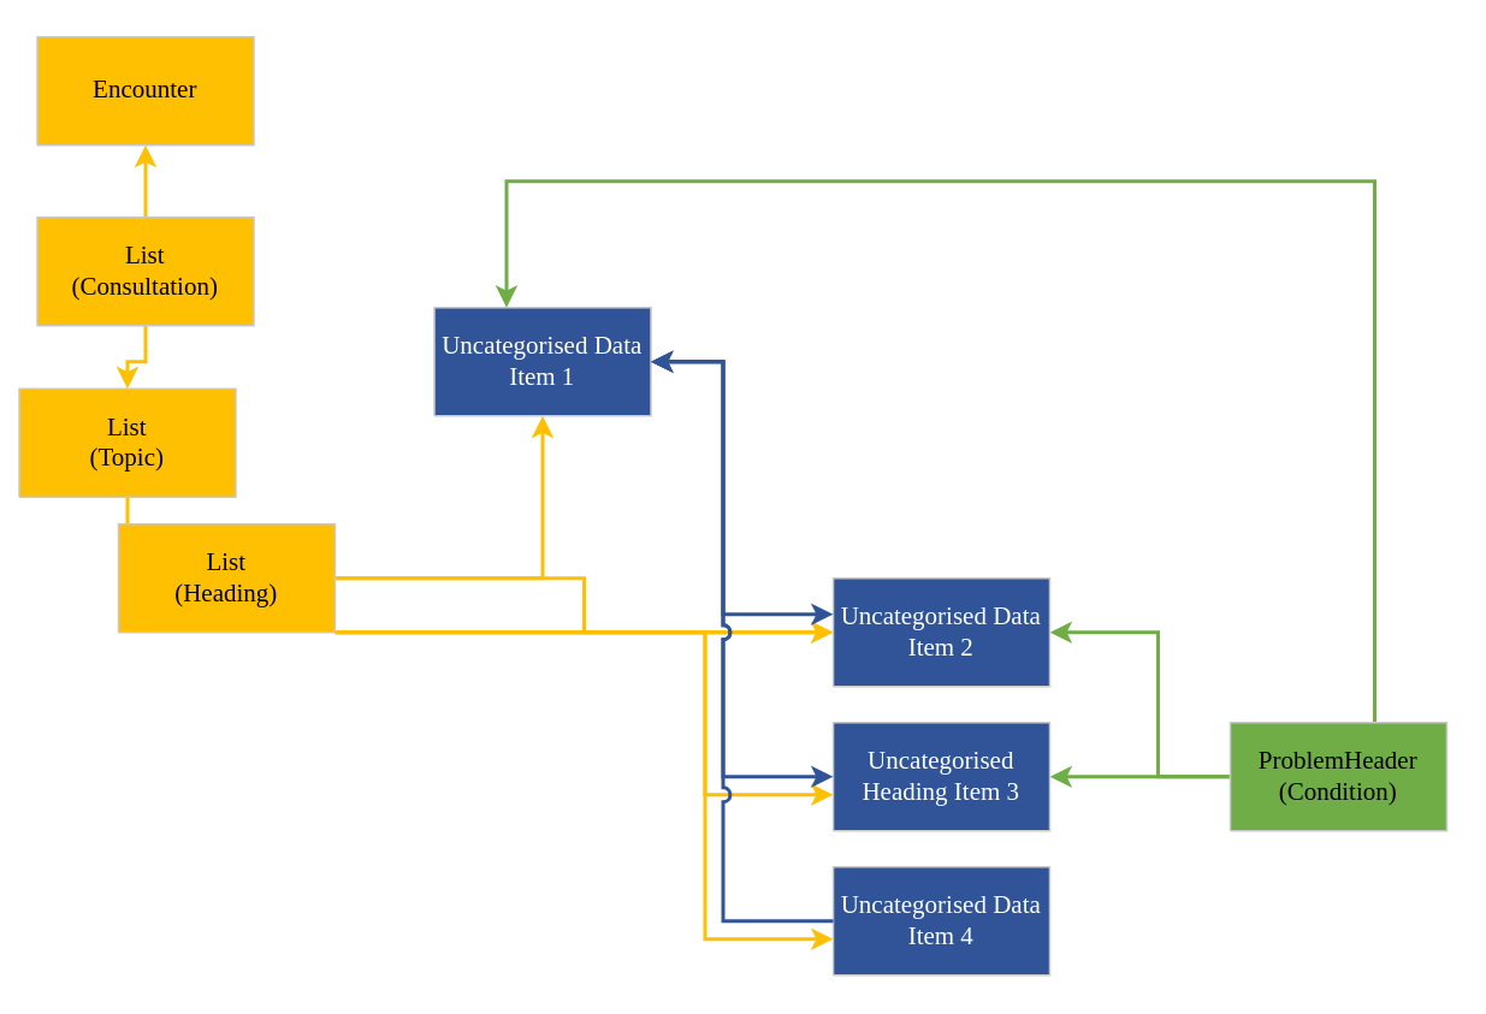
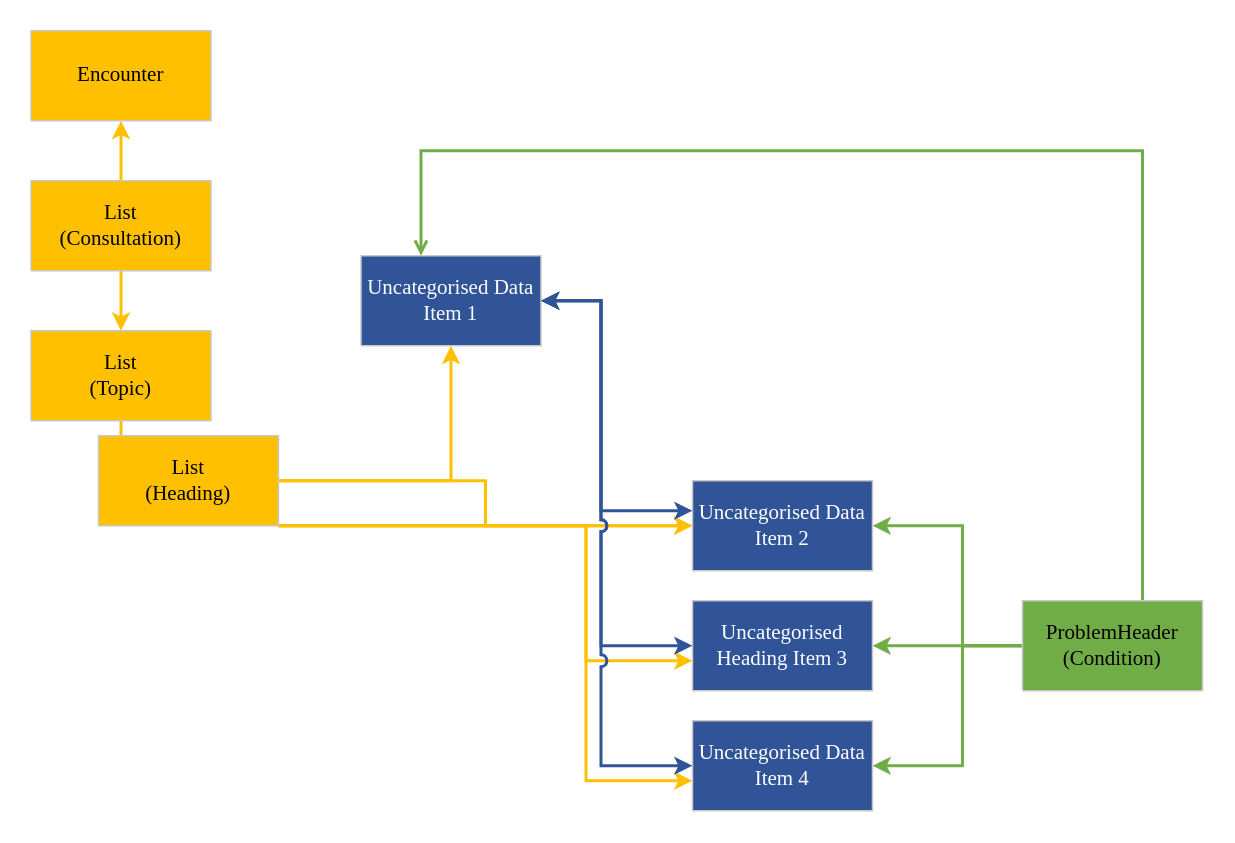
  <mxCell id="0" />
  <mxCell id="1" parent="0" />
  <mxCell id="2" value="&lt;font style=&quot;font-size:14px;font-family:Calibri;color:#feffff;direction:ltr;letter-spacing:0px;line-height:120%;opacity:1&quot;&gt;Uncategorised Data Item 1&lt;br/&gt;&lt;/font&gt;" style="verticalAlign=middle;align=center;vsdxID=1041;fillColor=#305497;gradientColor=none;shape=stencil(nZBLDoAgDERP0z3SIyjew0SURgSD+Lu9kMZoXLhwN9O+tukAlrNpJg1SzDH4QW/URgNYgZTkjA4UkwJUgGXng+6DX1zLfmoymdXo17xh5zmRJ6Q42BWCfc2oJfdAr+Yv+AP9Cb7OJ3H/2JG1HNGz/84klThPVCc=);strokeColor=#c8c8c8;spacingTop=-1;spacingBottom=-1;spacingLeft=-1;spacingRight=-1;labelBackgroundColor=none;rounded=0;html=1;whiteSpace=wrap;" parent="1" vertex="1"><mxGeometry x="240" y="170" width="120" height="60" as="geometry" /></mxCell>
- <mxCell id="3" style="edgeStyle=orthogonalEdgeStyle;rounded=0;orthogonalLoop=1;jettySize=auto;html=1;fontColor=#000000;strokeColor=#70AD47;strokeWidth=2;" parent="1" source="7" target="2" edge="1"><mxGeometry relative="1" as="geometry"><Array as="points"><mxPoint x="761" y="100" /><mxPoint x="280" y="100" /></Array></mxGeometry></mxCell>
+ <mxCell id="3" style="edgeStyle=orthogonalEdgeStyle;rounded=0;orthogonalLoop=1;jettySize=auto;html=1;fontColor=#000000;strokeColor=#70AD47;strokeWidth=2;endArrow=open;" parent="1" source="7" target="2" edge="1"><mxGeometry relative="1" as="geometry"><Array as="points"><mxPoint x="761" y="100" /><mxPoint x="280" y="100" /></Array></mxGeometry></mxCell>
  <mxCell id="4" style="edgeStyle=orthogonalEdgeStyle;rounded=0;orthogonalLoop=1;jettySize=auto;html=1;fontColor=#000000;strokeColor=#70AD47;strokeWidth=2;" parent="1" source="7" target="8" edge="1"><mxGeometry relative="1" as="geometry"><Array as="points"><mxPoint x="641" y="430" /><mxPoint x="641" y="350" /></Array></mxGeometry></mxCell>
  <mxCell id="5" style="edgeStyle=orthogonalEdgeStyle;rounded=0;orthogonalLoop=1;jettySize=auto;html=1;fontColor=#000000;strokeColor=#70AD47;strokeWidth=2;" parent="1" source="7" target="9" edge="1"><mxGeometry relative="1" as="geometry" /></mxCell>
+ <mxCell id="6" style="edgeStyle=orthogonalEdgeStyle;rounded=0;orthogonalLoop=1;jettySize=auto;html=1;fontColor=#000000;strokeColor=#70AD47;strokeWidth=2;" parent="1" source="7" target="10" edge="1"><mxGeometry relative="1" as="geometry"><Array as="points"><mxPoint x="641" y="430" /><mxPoint x="641" y="510" /></Array></mxGeometry></mxCell>
  <mxCell id="7" value="&lt;font style=&quot;font-size: 14px ; font-family: &amp;#34;calibri&amp;#34; ; direction: ltr ; letter-spacing: 0px ; line-height: 120% ; opacity: 1&quot;&gt;ProblemHeader (Condition)&lt;br&gt;&lt;/font&gt;" style="verticalAlign=middle;align=center;vsdxID=1056;fillColor=#70ad47;gradientColor=none;shape=stencil(nZBLDoAgDERP0z3SIyjew0SURgSD+Lu9kMZoXLhwN9O+tukAlrNpJg1SzDH4QW/URgNYgZTkjA4UkwJUgGXng+6DX1zLfmoymdXo17xh5zmRJ6Q42BWCfc2oJfdAr+Yv+AP9Cb7OJ3H/2JG1HNGz/84klThPVCc=);strokeColor=#c8c8c8;spacingTop=-1;spacingBottom=-1;spacingLeft=-1;spacingRight=-1;labelBackgroundColor=none;rounded=0;html=1;whiteSpace=wrap;" parent="1" vertex="1"><mxGeometry x="681" y="400" width="120" height="60" as="geometry" /></mxCell>
  <mxCell id="8" value="&lt;font style=&quot;font-size: 14px ; font-family: &amp;#34;calibri&amp;#34; ; color: #feffff ; direction: ltr ; letter-spacing: 0px ; line-height: 120% ; opacity: 1&quot;&gt;Uncategorised&amp;nbsp;Data Item 2&lt;br&gt;&lt;/font&gt;" style="verticalAlign=middle;align=center;vsdxID=1089;fillColor=#305497;gradientColor=none;shape=stencil(nZBLDoAgDERP0z3SIyjew0SURgSD+Lu9kMZoXLhwN9O+tukAlrNpJg1SzDH4QW/URgNYgZTkjA4UkwJUgGXng+6DX1zLfmoymdXo17xh5zmRJ6Q42BWCfc2oJfdAr+Yv+AP9Cb7OJ3H/2JG1HNGz/84klThPVCc=);strokeColor=#c8c8c8;spacingTop=-1;spacingBottom=-1;spacingLeft=-1;spacingRight=-1;labelBackgroundColor=none;rounded=0;html=1;whiteSpace=wrap;" parent="1" vertex="1"><mxGeometry x="461" y="320" width="120" height="60" as="geometry" /></mxCell>
  <mxCell id="9" value="&lt;font style=&quot;font-size:14px;font-family:Calibri;color:#feffff;direction:ltr;letter-spacing:0px;line-height:120%;opacity:1&quot;&gt;Uncategorised Heading Item 3&lt;br/&gt;&lt;/font&gt;" style="verticalAlign=middle;align=center;vsdxID=1090;fillColor=#305497;gradientColor=none;shape=stencil(nZBLDoAgDERP0z3SIyjew0SURgSD+Lu9kMZoXLhwN9O+tukAlrNpJg1SzDH4QW/URgNYgZTkjA4UkwJUgGXng+6DX1zLfmoymdXo17xh5zmRJ6Q42BWCfc2oJfdAr+Yv+AP9Cb7OJ3H/2JG1HNGz/84klThPVCc=);strokeColor=#c8c8c8;spacingTop=-1;spacingBottom=-1;spacingLeft=-1;spacingRight=-1;labelBackgroundColor=none;rounded=0;html=1;whiteSpace=wrap;" parent="1" vertex="1"><mxGeometry x="461" y="400" width="120" height="60" as="geometry" /></mxCell>
  <mxCell id="10" value="&lt;font style=&quot;font-size:14px;font-family:Calibri;color:#feffff;direction:ltr;letter-spacing:0px;line-height:120%;opacity:1&quot;&gt;Uncategorised Data Item 4&lt;br/&gt;&lt;/font&gt;" style="verticalAlign=middle;align=center;vsdxID=1091;fillColor=#305497;gradientColor=none;shape=stencil(nZBLDoAgDERP0z3SIyjew0SURgSD+Lu9kMZoXLhwN9O+tukAlrNpJg1SzDH4QW/URgNYgZTkjA4UkwJUgGXng+6DX1zLfmoymdXo17xh5zmRJ6Q42BWCfc2oJfdAr+Yv+AP9Cb7OJ3H/2JG1HNGz/84klThPVCc=);strokeColor=#c8c8c8;spacingTop=-1;spacingBottom=-1;spacingLeft=-1;spacingRight=-1;labelBackgroundColor=none;rounded=0;html=1;whiteSpace=wrap;" parent="1" vertex="1"><mxGeometry x="461" y="480" width="120" height="60" as="geometry" /></mxCell>
  <mxCell id="11" value="" style="edgeStyle=orthogonalEdgeStyle;rounded=0;orthogonalLoop=1;jettySize=auto;html=1;fontColor=#000000;strokeColor=#FEC000;strokeWidth=2;" parent="1" source="12" target="22" edge="1"><mxGeometry relative="1" as="geometry" /></mxCell>
- <mxCell id="12" value="&lt;font style=&quot;font-size: 14px ; font-family: &amp;#34;calibri&amp;#34; ; direction: ltr ; letter-spacing: 0px ; line-height: 120% ; opacity: 1&quot;&gt;List&lt;br&gt;(Topic)&lt;br&gt;&lt;/font&gt;" style="verticalAlign=middle;align=center;vsdxID=1101;fillColor=#fec000;gradientColor=none;shape=stencil(nZBLDoAgDERP0z3SIyjew0SURgSD+Lu9kMZoXLhwN9O+tukAlrNpJg1SzDH4QW/URgNYgZTkjA4UkwJUgGXng+6DX1zLfmoymdXo17xh5zmRJ6Q42BWCfc2oJfdAr+Yv+AP9Cb7OJ3H/2JG1HNGz/84klThPVCc=);strokeColor=#c8c8c8;spacingTop=-1;spacingBottom=-1;spacingLeft=-1;spacingRight=-1;labelBackgroundColor=none;rounded=0;html=1;whiteSpace=wrap;" parent="1" vertex="1"><mxGeometry x="10" y="215" width="120" height="60" as="geometry" /></mxCell>
+ <mxCell id="12" value="&lt;font style=&quot;font-size: 14px ; font-family: &amp;#34;calibri&amp;#34; ; direction: ltr ; letter-spacing: 0px ; line-height: 120% ; opacity: 1&quot;&gt;List&lt;br&gt;(Topic)&lt;br&gt;&lt;/font&gt;" style="verticalAlign=middle;align=center;vsdxID=1101;fillColor=#fec000;gradientColor=none;shape=stencil(nZBLDoAgDERP0z3SIyjew0SURgSD+Lu9kMZoXLhwN9O+tukAlrNpJg1SzDH4QW/URgNYgZTkjA4UkwJUgGXng+6DX1zLfmoymdXo17xh5zmRJ6Q42BWCfc2oJfdAr+Yv+AP9Cb7OJ3H/2JG1HNGz/84klThPVCc=);strokeColor=#c8c8c8;spacingTop=-1;spacingBottom=-1;spacingLeft=-1;spacingRight=-1;labelBackgroundColor=none;rounded=0;html=1;whiteSpace=wrap;" parent="1" vertex="1"><mxGeometry x="20" y="220" width="120" height="60" as="geometry" /></mxCell>
  <mxCell id="13" value="&lt;font style=&quot;font-size: 14px ; font-family: &amp;#34;calibri&amp;#34; ; direction: ltr ; letter-spacing: 0px ; line-height: 120% ; opacity: 1&quot;&gt;Encounter&lt;br&gt;&lt;/font&gt;" style="verticalAlign=middle;align=center;vsdxID=1102;fillColor=#fec000;gradientColor=none;shape=stencil(nZBLDoAgDERP0z3SIyjew0SURgSD+Lu9kMZoXLhwN9O+tukAlrNpJg1SzDH4QW/URgNYgZTkjA4UkwJUgGXng+6DX1zLfmoymdXo17xh5zmRJ6Q42BWCfc2oJfdAr+Yv+AP9Cb7OJ3H/2JG1HNGz/84klThPVCc=);strokeColor=#c8c8c8;spacingTop=-1;spacingBottom=-1;spacingLeft=-1;spacingRight=-1;labelBackgroundColor=none;rounded=0;html=1;whiteSpace=wrap;" parent="1" vertex="1"><mxGeometry x="20" y="20" width="120" height="60" as="geometry" /></mxCell>
  <mxCell id="14" value="" style="edgeStyle=orthogonalEdgeStyle;rounded=0;orthogonalLoop=1;jettySize=auto;html=1;strokeColor=#FEC000;strokeWidth=2;" parent="1" source="16" target="13" edge="1"><mxGeometry relative="1" as="geometry" /></mxCell>
  <mxCell id="15" value="" style="edgeStyle=orthogonalEdgeStyle;rounded=0;orthogonalLoop=1;jettySize=auto;html=1;fontColor=#000000;strokeColor=#FEC000;strokeWidth=2;" parent="1" source="16" target="12" edge="1"><mxGeometry relative="1" as="geometry" /></mxCell>
  <mxCell id="16" value="&lt;font style=&quot;font-size: 14px ; font-family: &amp;#34;calibri&amp;#34; ; direction: ltr ; letter-spacing: 0px ; line-height: 120% ; opacity: 1&quot;&gt;List&lt;br&gt;(Consultation)&lt;br&gt;&lt;/font&gt;" style="verticalAlign=middle;align=center;vsdxID=1103;fillColor=#fec000;gradientColor=none;shape=stencil(nZBLDoAgDERP0z3SIyjew0SURgSD+Lu9kMZoXLhwN9O+tukAlrNpJg1SzDH4QW/URgNYgZTkjA4UkwJUgGXng+6DX1zLfmoymdXo17xh5zmRJ6Q42BWCfc2oJfdAr+Yv+AP9Cb7OJ3H/2JG1HNGz/84klThPVCc=);strokeColor=#c8c8c8;spacingTop=-1;spacingBottom=-1;spacingLeft=-1;spacingRight=-1;labelBackgroundColor=none;rounded=0;html=1;whiteSpace=wrap;" parent="1" vertex="1"><mxGeometry x="20" y="120" width="120" height="60" as="geometry" /></mxCell>
  <mxCell id="17" style="edgeStyle=orthogonalEdgeStyle;rounded=0;orthogonalLoop=1;jettySize=auto;html=1;fontColor=#000000;strokeColor=#FEC000;strokeWidth=2;" parent="1" source="22" target="2" edge="1"><mxGeometry relative="1" as="geometry" /></mxCell>
  <mxCell id="18" style="edgeStyle=orthogonalEdgeStyle;rounded=0;orthogonalLoop=1;jettySize=auto;html=1;fontColor=#000000;strokeColor=#FEC000;strokeWidth=2;" parent="1" source="22" target="8" edge="1"><mxGeometry relative="1" as="geometry"><mxPoint x="440" y="280" as="targetPoint" /></mxGeometry></mxCell>
  <mxCell id="19" style="edgeStyle=orthogonalEdgeStyle;rounded=0;orthogonalLoop=1;jettySize=auto;html=1;fontColor=#000000;strokeColor=#FEC000;strokeWidth=2;jumpStyle=arc;" parent="1" source="22" target="8" edge="1"><mxGeometry relative="1" as="geometry"><Array as="points"><mxPoint x="440" y="350" /><mxPoint x="440" y="350" /></Array></mxGeometry></mxCell>
  <mxCell id="20" style="edgeStyle=orthogonalEdgeStyle;rounded=0;orthogonalLoop=1;jettySize=auto;html=1;fontColor=#000000;strokeColor=#FEC000;strokeWidth=2;jumpStyle=arc;" parent="1" source="22" target="9" edge="1"><mxGeometry relative="1" as="geometry"><Array as="points"><mxPoint x="390" y="350" /><mxPoint x="390" y="440" /></Array></mxGeometry></mxCell>
  <mxCell id="21" style="edgeStyle=orthogonalEdgeStyle;rounded=0;orthogonalLoop=1;jettySize=auto;html=1;fontColor=#000000;strokeColor=#FEC000;strokeWidth=2;jumpStyle=arc;" parent="1" source="22" target="10" edge="1"><mxGeometry relative="1" as="geometry"><Array as="points"><mxPoint x="390" y="350" /><mxPoint x="390" y="520" /></Array></mxGeometry></mxCell>
  <mxCell id="22" value="&lt;font style=&quot;font-size: 14px ; font-family: &amp;#34;calibri&amp;#34; ; direction: ltr ; letter-spacing: 0px ; line-height: 120% ; opacity: 1&quot;&gt;List&lt;br&gt;(Heading)&lt;br&gt;&lt;/font&gt;" style="verticalAlign=middle;align=center;vsdxID=1104;fillColor=#fec000;gradientColor=none;shape=stencil(nZBLDoAgDERP0z3SIyjew0SURgSD+Lu9kMZoXLhwN9O+tukAlrNpJg1SzDH4QW/URgNYgZTkjA4UkwJUgGXng+6DX1zLfmoymdXo17xh5zmRJ6Q42BWCfc2oJfdAr+Yv+AP9Cb7OJ3H/2JG1HNGz/84klThPVCc=);strokeColor=#c8c8c8;spacingTop=-1;spacingBottom=-1;spacingLeft=-1;spacingRight=-1;labelBackgroundColor=none;rounded=0;html=1;whiteSpace=wrap;" parent="1" vertex="1"><mxGeometry x="65" y="290" width="120" height="60" as="geometry" /></mxCell>
  <mxCell id="23" style="edgeStyle=orthogonalEdgeStyle;rounded=0;orthogonalLoop=1;jettySize=auto;html=1;fontColor=#000000;strokeColor=#305497;strokeWidth=2;startArrow=classic;startFill=1;jumpStyle=arc;" parent="1" source="2" target="8" edge="1"><mxGeometry relative="1" as="geometry"><mxPoint x="421" y="250" as="sourcePoint" /><Array as="points"><mxPoint x="400" y="200" /><mxPoint x="400" y="340" /></Array></mxGeometry></mxCell>
  <mxCell id="24" style="edgeStyle=orthogonalEdgeStyle;rounded=0;orthogonalLoop=1;jettySize=auto;html=1;fontColor=#000000;strokeColor=#305497;strokeWidth=2;startArrow=classic;startFill=1;jumpStyle=arc;" parent="1" source="2" target="9" edge="1"><mxGeometry relative="1" as="geometry"><mxPoint x="421" y="250" as="sourcePoint" /><Array as="points"><mxPoint x="400" y="200" /><mxPoint x="400" y="430" /></Array></mxGeometry></mxCell>
- <mxCell id="25" style="edgeStyle=orthogonalEdgeStyle;rounded=0;orthogonalLoop=1;jettySize=auto;html=1;fontColor=#000000;strokeColor=#305497;strokeWidth=2;startArrow=classic;startFill=1;jumpStyle=arc;endArrow=none;" parent="1" source="2" target="10" edge="1"><mxGeometry relative="1" as="geometry"><mxPoint x="421" y="250" as="sourcePoint" /><Array as="points"><mxPoint x="400" y="200" /><mxPoint x="400" y="510" /></Array></mxGeometry></mxCell>
+ <mxCell id="25" style="edgeStyle=orthogonalEdgeStyle;rounded=0;orthogonalLoop=1;jettySize=auto;html=1;fontColor=#000000;strokeColor=#305497;strokeWidth=2;startArrow=classic;startFill=1;jumpStyle=arc;" parent="1" source="2" target="10" edge="1"><mxGeometry relative="1" as="geometry"><mxPoint x="421" y="250" as="sourcePoint" /><Array as="points"><mxPoint x="400" y="200" /><mxPoint x="400" y="510" /></Array></mxGeometry></mxCell>
  <mxCell id="26" value="Connector" parent="0" />
  <mxCell id="27" style="vsdxID=1060;fillColor=none;gradientColor=none;shape=stencil(UzV2Ls5ILEhVNTIoLinKz04tz0wpyVA1dlE1MsrMy0gtyiwBslSNXVWNndPyi1LTi/JL81Ig/IJEkEoQKze/DGRCBUSfAUiHkUElhGdoAOG7QZTmZOYhKTU31zO3oEQ5HsUwk7AqBTIQzof4HFkO3atAIUgwGbsCAA==);strokeColor=#00b050;strokeWidth=2;labelBackgroundColor=#ffffff;rounded=0;html=1;whiteSpace=wrap;" parent="26" vertex="1"><mxGeometry x="367" y="350" width="360" height="-120" as="geometry" /></mxCell>
  <mxCell id="28" style="vsdxID=1092;fillColor=none;gradientColor=none;shape=stencil(nY9LDoAgDERP0z3SI/i5B4koRAWC+Lu9NI3xs3Q3075ppoDlbFTQIMWcoh/0ZttkACuQ0jqjo01ZAdaAZeej7qNfXMs+KCJJTX6lCzvnBCWkONgVgn3D6GjdA72Wv+AXmsXdh1957r7d84j/xvoE);strokeColor=#5488eb;strokeWidth=2;labelBackgroundColor=#FFFFFF;rounded=0;html=1;whiteSpace=wrap;" parent="26" vertex="1"><mxGeometry x="421" y="260" width="-120" height="40" as="geometry" /></mxCell>
  <mxCell id="29" style="vsdxID=1093;fillColor=none;gradientColor=none;shape=stencil(UzV2Ls5ILEhVNTIoLinKz04tz0wpyVA1dlE1MsrMy0gtyiwBslSNXVWNndPyi1LTi/JL81Ig/IJEkEoQKze/DGRCBUSfAUiHkUElhGdoAOG7QZTmZOYhKTUlXy0elTBjsCoFMhAOh/gZWQ7dk0AhSAAZuwIA);strokeColor=#00b050;strokeWidth=2;labelBackgroundColor=#ffffff;rounded=0;html=1;whiteSpace=wrap;" parent="26" vertex="1"><mxGeometry x="581" y="390" width="160" height="-40" as="geometry" /></mxCell>
  <mxCell id="30" style="vsdxID=1095;fillColor=none;gradientColor=none;shape=stencil(nY9LDoAgDERP0z3SI/i5B4koRAWC+Lu9NI3xs3Q3075ppoDlbFTQIMWcoh/0ZttkACuQ0jqjo01ZAdaAZeej7qNfXMs+KCJJTX6lCzvnBCWkONgVgn3D6GjdA72Wv+AXmsXdh1957r7d84j/xvoE);strokeColor=#5488eb;strokeWidth=2;labelBackgroundColor=#FFFFFF;rounded=0;html=1;whiteSpace=wrap;" parent="26" vertex="1"><mxGeometry x="421" y="260" width="-140" height="120" as="geometry" /></mxCell>
  <mxCell id="31" style="vsdxID=1096;fillColor=none;gradientColor=none;shape=stencil(nY9LDoAgDERP0z3SI/i5B4koRAWC+Lu9NI3xs3Q3075ppoDlbFTQIMWcoh/0ZttkACuQ0jqjo01ZAdaAZeej7qNfXMs+KCJJTX6lCzvnBCWkONgVgn3D6GjdA72Wv+AXmsXdh1957r7d84j/xvoE);strokeColor=#5488eb;strokeWidth=2;labelBackgroundColor=#FFFFFF;rounded=0;html=1;whiteSpace=wrap;" parent="26" vertex="1"><mxGeometry x="421" y="260" width="-160" height="200" as="geometry" /></mxCell>
  <mxCell id="32" style="vsdxID=1107;fillColor=none;gradientColor=none;shape=stencil(nZHREoIgEEW/hkcYBLLezf6DSVQmA2ehtL8PBp200R5629179jLLRbxwrewVYtR5sDc16Mq3iJ8RY9q0CrQPFeIl4kVtQTVgH6ZKfS8jGau7fUaHMe3RuMHoK3UZTf0loZ02C5QxErX/8R/wQZCc78MSrkGBCc4InYxhgo9EiDSZ/XIiTht+dMRy1A6D9dJra1ZaJ6FROLyF6042K8kNSvWLcbZ/yvwpm4eE4pNECnGpfacWRilxXr4B);strokeColor=#ffc000;strokeWidth=2;labelBackgroundColor=#ffffff;rounded=0;html=1;whiteSpace=wrap;" parent="26" vertex="1"><mxGeometry x="140" y="399" width="360" height="-50" as="geometry" /></mxCell>
  <mxCell id="33" style="vsdxID=1108;fillColor=none;gradientColor=none;shape=stencil(UzV2Ls5ILEhVNTIoLinKz04tz0wpyVA1dlE1MsrMy0gtyiwBslSNXVWNndPyi1LTi/JL81Ig/IJEkEoQKze/DGRCBUSfAUiHkUElhGdoAOG7QZTmZOYhKTUy0gPJka8cj2KYSViVAhkI50N8jiyH7lWgECSYjF0B);strokeColor=#ffc000;strokeWidth=2;labelBackgroundColor=#ffffff;rounded=0;html=1;whiteSpace=wrap;" parent="26" vertex="1"><mxGeometry x="140" y="479" width="360" height="-130" as="geometry" /></mxCell>
  <mxCell id="34" style="vsdxID=1109;fillColor=none;gradientColor=none;shape=stencil(dY9JDoAgDEVP0z3SeAKHe5CI0qhAEKfbC+nCIXH3f/va/gJWi1FegxRLDG7UO3XRANYgJVmjA8WkABvAqndBD8GttmPvVSazmt2WNxw8V4o8IsXJthDsW2Ynsv/si0ziPsHpnr1vnFTiV7C5AA==);strokeColor=#ffc000;strokeWidth=2;labelBackgroundColor=#ffffff;rounded=0;html=1;whiteSpace=wrap;" parent="26" vertex="1"><mxGeometry x="90" y="80" width="-20" height="40" as="geometry" /></mxCell>
  <mxCell id="35" style="vsdxID=1110;fillColor=none;gradientColor=none;shape=stencil(dY9JDoAgDEVP0z3SeAKHe5CI0qhAEKfbC+nCIXH3f/va/gJWi1FegxRLDG7UO3XRANYgJVmjA8WkABvAqndBD8GttmPvVSazmt2WNxw8V4o8IsXJthDsW2Ynsv/si0ziPsHpnr1vnFTiV7C5AA==);strokeColor=#ffc000;strokeWidth=2;labelBackgroundColor=#ffffff;rounded=0;html=1;whiteSpace=wrap;" parent="26" vertex="1"><mxGeometry x="90" y="220" width="-20" height="-40" as="geometry" /></mxCell>
  <mxCell id="36" style="vsdxID=1111;fillColor=none;gradientColor=none;shape=stencil(dY9JDoAgDEVP0z3SeAKHe5CI0qhAEKfbC+nCIXH3f/va/gJWi1FegxRLDG7UO3XRANYgJVmjA8WkABvAqndBD8GttmPvVSazmt2WNxw8V4o8IsXJthDsW2Ynsv/si0ziPsHpnr1vnFTiV7C5AA==);strokeColor=#ffc000;strokeWidth=2;labelBackgroundColor=#ffffff;rounded=0;html=1;whiteSpace=wrap;" parent="26" vertex="1"><mxGeometry x="70" y="320" width="20" height="-40" as="geometry" /></mxCell>
  <mxCell id="37" value="Annotations" parent="0" />
  <mxCell id="38" value="Relationships" parent="0" />
